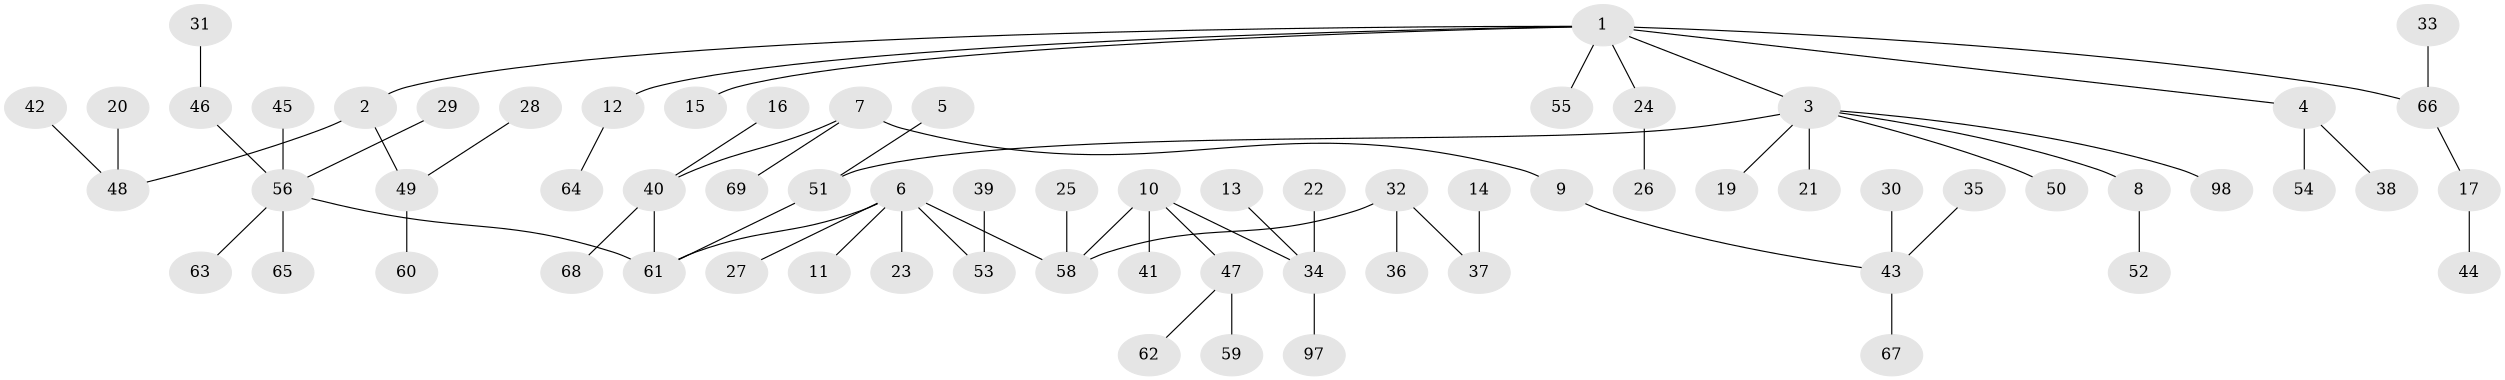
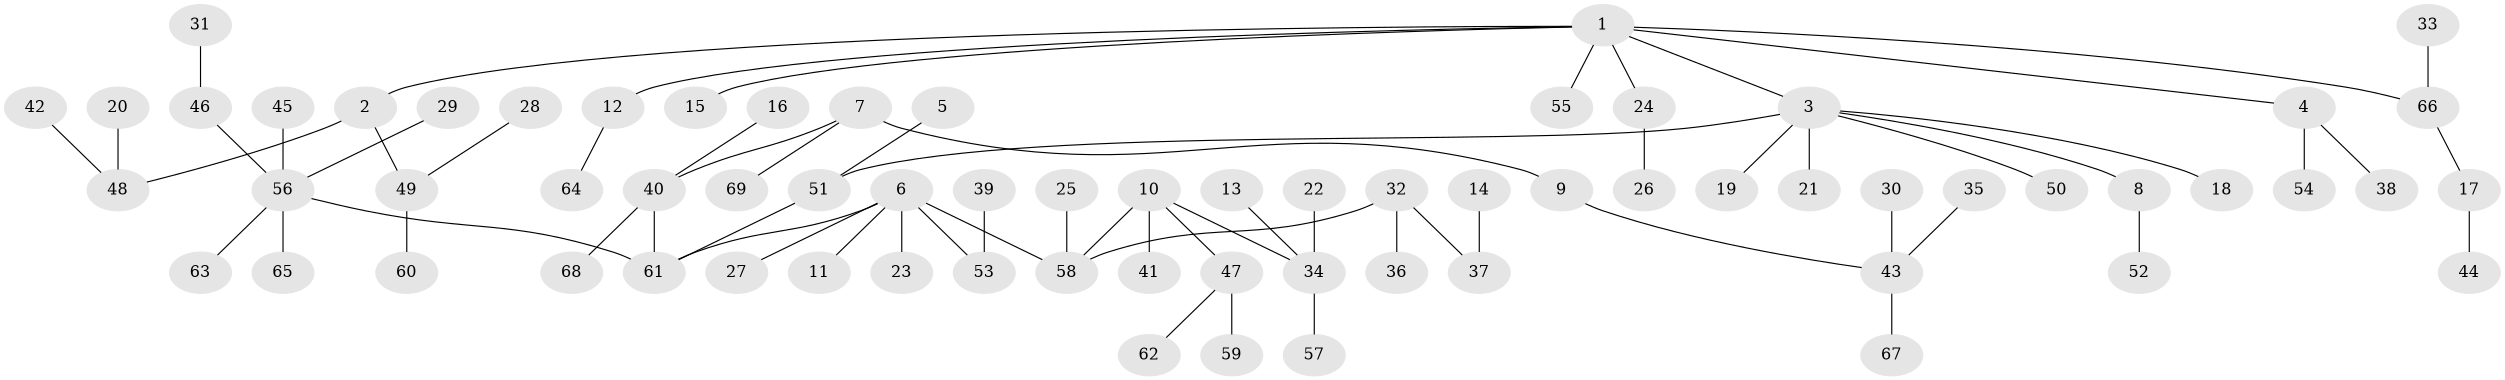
  graph {
    node [color=gray90 style=filled]
    edge [weight=1.0]
    1
    2
    3
    4
    12
    15
    24
    55
    66
    48
    49
    8
-   18 [label=98]
+   18
    19
    21
    50
    51
    38
    54
    64
    26
    17
    60
    52
    61
    44
    5
    6
    11
    23
    27
    53
    58
    7
    9
    40
    69
    43
    68
    67
    10
    34
    41
    47
-   57 [label=97]
+   57
    59
    62
    13
    14
    37
    16
    20
    22
    25
    28
    29
    56
    63
    65
    30
    31
    46
    32
    36
    33
    35
    39
    42
    45
    1 -- 2
    1 -- 3
    1 -- 4
    1 -- 12
    1 -- 15
    1 -- 24
    1 -- 55
    1 -- 66
    2 -- 48
    2 -- 49
    3 -- 8
    3 -- 18
    3 -- 19
    3 -- 21
    3 -- 50
    3 -- 51
    4 -- 38
    4 -- 54
    12 -- 64
    24 -- 26
    66 -- 17
    49 -- 60
    8 -- 52
    51 -- 61
    17 -- 44
    5 -- 51
    6 -- 61
    6 -- 11
    6 -- 23
    6 -- 27
    6 -- 53
    6 -- 58
    7 -- 9
    7 -- 40
    7 -- 69
    9 -- 43
    40 -- 61
    40 -- 68
    43 -- 67
    10 -- 58
    10 -- 34
    10 -- 41
    10 -- 47
    34 -- 57
    47 -- 59
    47 -- 62
    13 -- 34
    14 -- 37
    16 -- 40
    20 -- 48
    22 -- 34
    25 -- 58
    28 -- 49
    29 -- 56
    56 -- 61
    56 -- 63
    56 -- 65
    30 -- 43
    31 -- 46
    46 -- 56
    32 -- 58
    32 -- 37
    32 -- 36
    33 -- 66
    35 -- 43
    39 -- 53
    42 -- 48
    45 -- 56
  }
